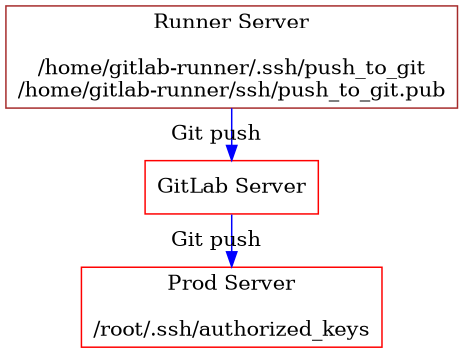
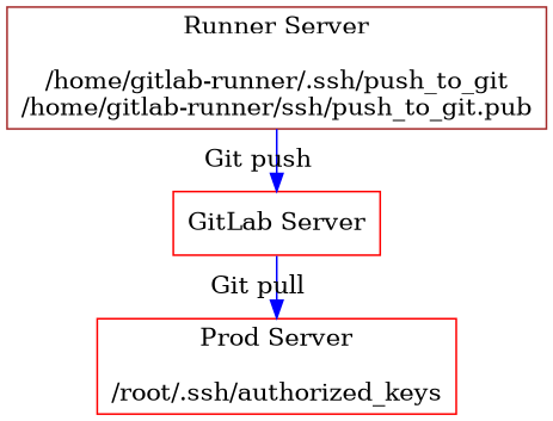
  digraph {
    rankdir=LR
    node [color=red fillcolor=white shape=box style=filled]
    edge [constraint=false color=blue]
    n1 [color=brown label="Runner Server\n\n/home/gitlab-runner/.ssh/push_to_git\n/home/gitlab-runner/ssh/push_to_git.pub"]
    n2 [label="GitLab Server"]
    n3 [label="Prod Server\n\n/root/.ssh/authorized_keys\n"]
    n1 -> n2 [label="Git push"]
-   n2 -> n3 [label="Git push"]
+   n2 -> n3 [label="Git pull"]
  }
